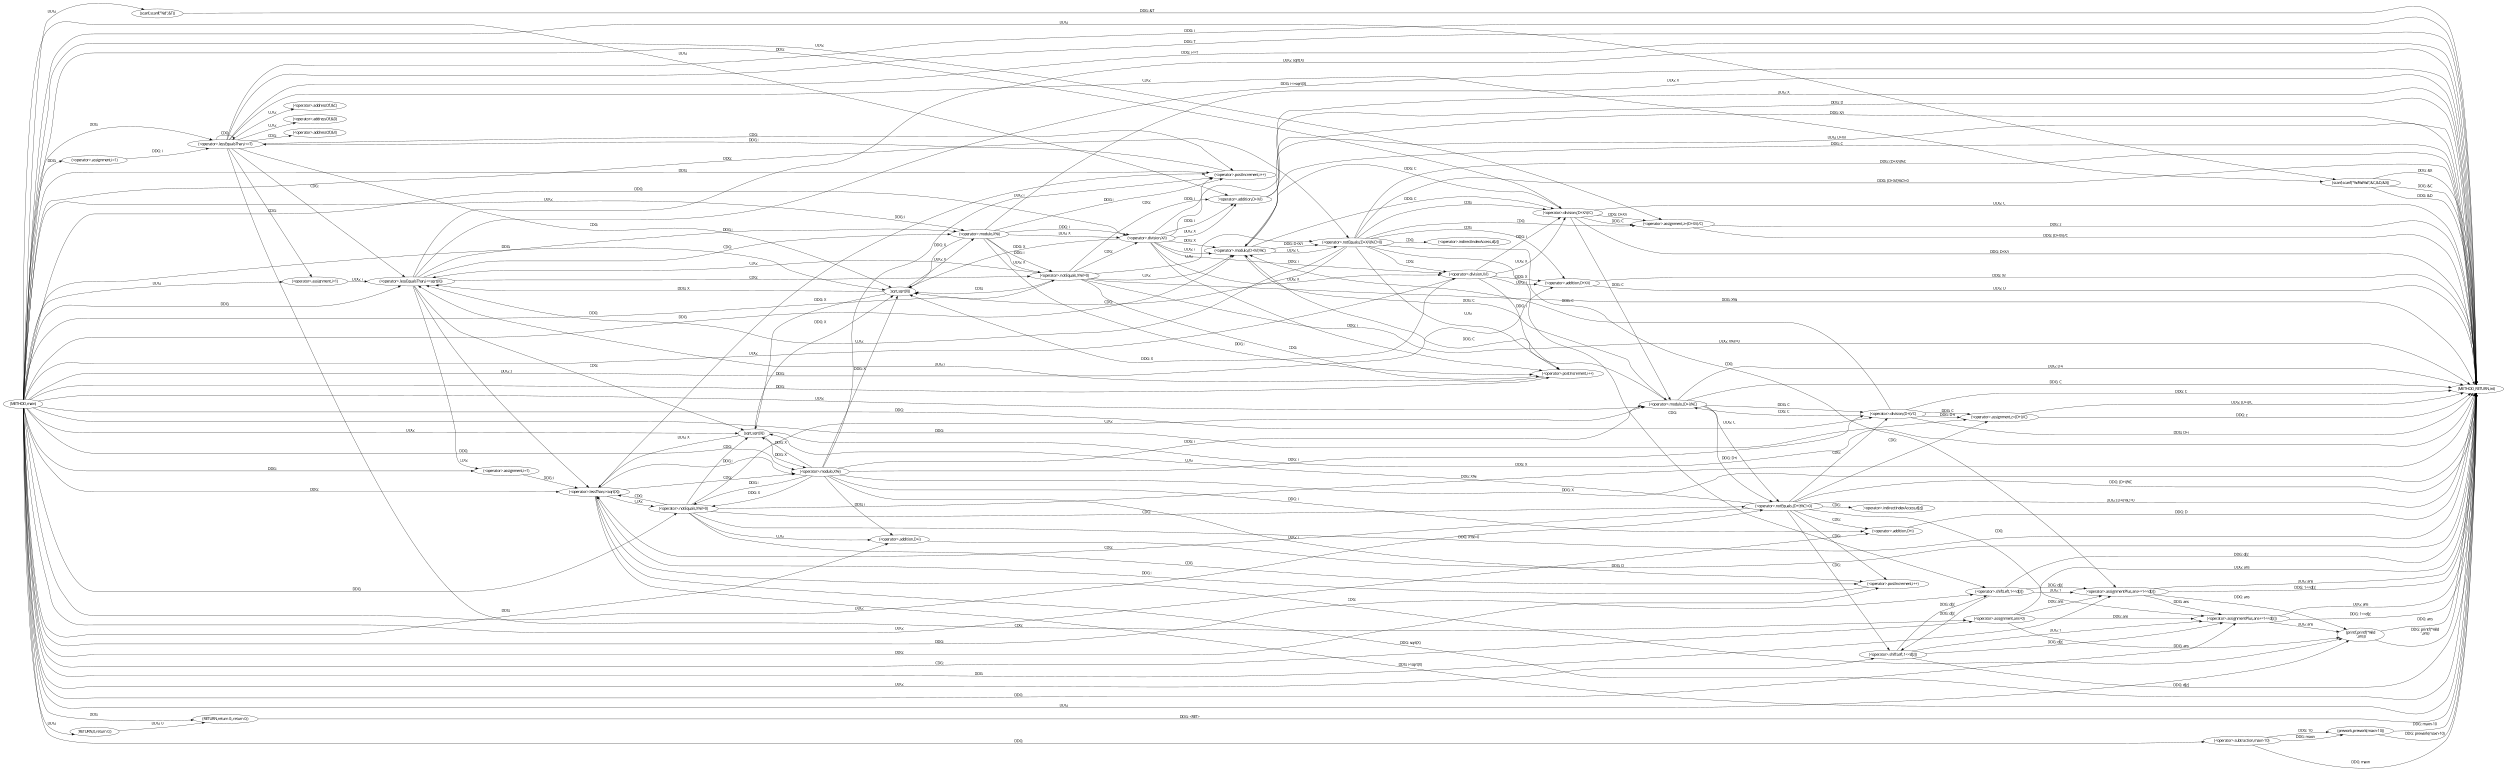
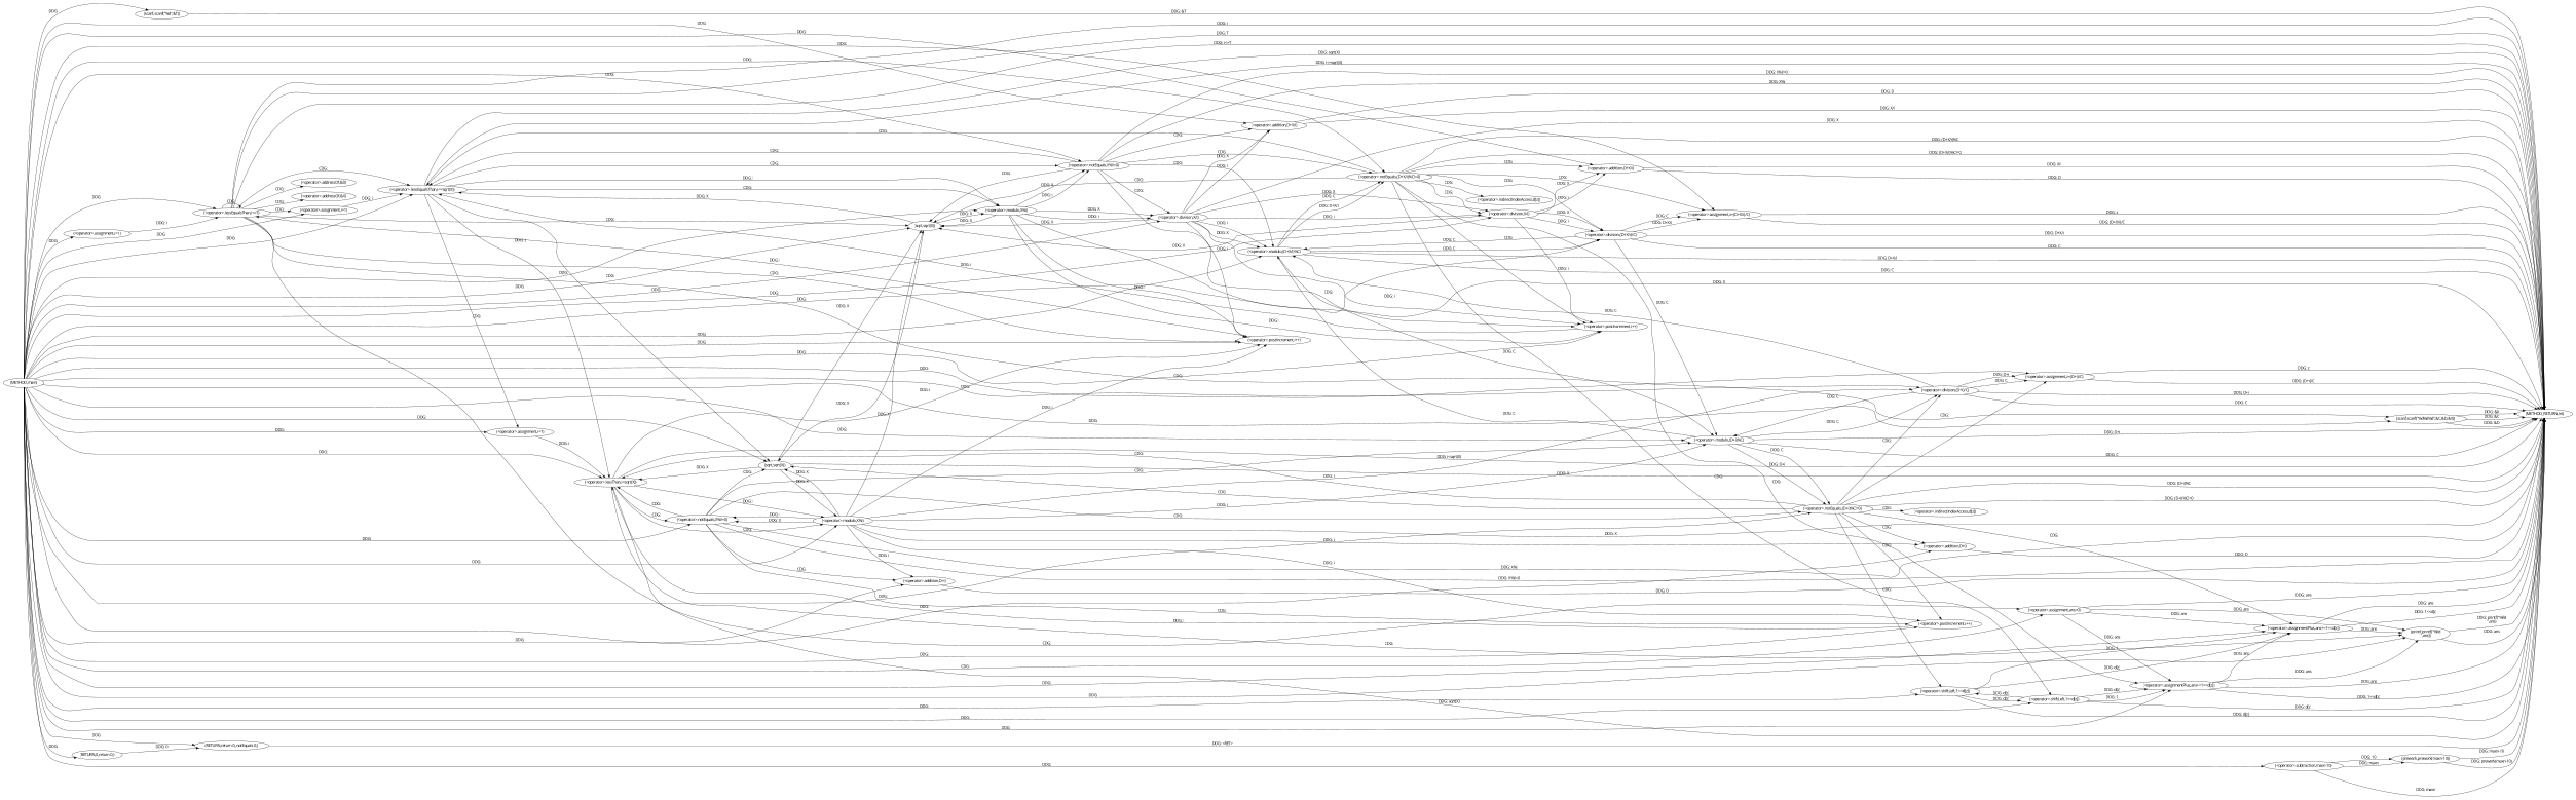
  digraph {
    fontname="Open Sans"
    rankdir=LR
    node [fontname="Open Sans"]
    edge [fontname="Open Sans"]
    n1 [label="(METHOD,main)"]
    n2 [label="(scanf,scanf(\"%d\",&T))"]
-   n3 [label="(RETURN,return 0;,return 0;)"]
+   n3 [label="(RETURN,return 0;,notEquals 0;)"]
    n4 [label="(<operator>.assignment,i=1)"]
    n5 [label="(<operator>.lessEqualsThan,i<=T)"]
    n6 [label="(<operator>.postIncrement,i++)"]
    n7 [label="(RETURN,0,return 0;)"]
    n8 [label="(<operator>.subtraction,maxn-10)"]
    n9 [label="(<operator>.assignment,ans=0)"]
    n10 [label="(scanf,scanf(\"%d%d%d\",&C,&D,&X))"]
    n11 [label="(printf,printf(\"%lld\n\",ans))"]
    n12 [label="(<operator>.assignment,i=1)"]
    n13 [label="(<operator>.lessEqualsThan,i<=sqrt(X))"]
    n14 [label="(<operator>.postIncrement,i++)"]
    n15 [label="(<operator>.assignment,i=1)"]
    n16 [label="(<operator>.lessThan,i<sqrt(X))"]
    n17 [label="(<operator>.postIncrement,i++)"]
    n18 [label="(<operator>.assignment,z=(D+X/i)/C)"]
    n19 [label="(<operator>.assignmentPlus,ans+=1<<d[z])"]
    n20 [label="(<operator>.assignment,z=(D+i)/C)"]
    n21 [label="(<operator>.assignmentPlus,ans+=1<<d[z])"]
    n22 [label="(sqrt,sqrt(X))"]
    n23 [label="(<operator>.notEquals,X%i!=0)"]
    n24 [label="(<operator>.notEquals,(D+X/i)%C!=0)"]
    n25 [label="(sqrt,sqrt(X))"]
    n26 [label="(<operator>.notEquals,X%i!=0)"]
    n27 [label="(<operator>.notEquals,(D+i)%C!=0)"]
    n28 [label="(<operator>.division,(D+X/i)/C)"]
    n29 [label="(<operator>.shiftLeft,1<<d[z])"]
    n30 [label="(<operator>.division,(D+i)/C)"]
    n31 [label="(<operator>.shiftLeft,1<<d[z])"]
    n32 [label="(<operator>.modulo,X%i)"]
    n33 [label="(<operator>.modulo,(D+X/i)%C)"]
    n34 [label="(<operator>.addition,D+X/i)"]
    n35 [label="(<operator>.modulo,X%i)"]
    n36 [label="(<operator>.modulo,(D+i)%C)"]
    n37 [label="(<operator>.addition,D+i)"]
    n38 [label="(<operator>.addition,D+X/i)"]
    n39 [label="(<operator>.division,X/i)"]
    n40 [label="(<operator>.addition,D+i)"]
    n41 [label="(<operator>.division,X/i)"]
    n42 [label="(METHOD_RETURN,int)"]
-   n43 [label="(<operator>.addressOf,&C)"]
    n44 [label="(<operator>.addressOf,&D)"]
    n45 [label="(<operator>.addressOf,&X)"]
    n46 [label="(prework,prework(maxn-10))"]
    n47 [label="(<operator>.indirectIndexAccess,d[z])"]
    n48 [label="(<operator>.indirectIndexAccess,d[z])"]
    n1 -> n2 [label="DDG: "]
    n1 -> n3 [label="DDG: "]
    n1 -> n4 [label="DDG: "]
    n1 -> n5 [label="DDG: "]
    n1 -> n6 [label="DDG: "]
    n1 -> n7 [label="DDG: "]
    n1 -> n8 [label="DDG: "]
    n1 -> n9 [label="CDG: "]
    n1 -> n10 [label="DDG: "]
    n1 -> n11 [label="DDG: "]
    n1 -> n12 [label="DDG: "]
    n1 -> n13 [label="DDG: "]
    n1 -> n14 [label="DDG: "]
    n1 -> n15 [label="DDG: "]
    n1 -> n16 [label="DDG: "]
    n1 -> n17 [label="DDG: "]
    n1 -> n18 [label="DDG: "]
    n1 -> n19 [label="DDG: "]
    n1 -> n20 [label="DDG: "]
    n1 -> n21 [label="DDG: "]
    n1 -> n22 [label="DDG: "]
    n1 -> n23 [label="DDG: "]
    n1 -> n24 [label="DDG: "]
    n1 -> n25 [label="DDG: "]
    n1 -> n26 [label="DDG: "]
    n1 -> n27 [label="DDG: "]
    n1 -> n28 [label="DDG: "]
    n1 -> n29 [label="DDG: "]
    n1 -> n30 [label="DDG: "]
    n1 -> n31 [label="DDG: "]
    n1 -> n32 [label="DDG: "]
    n1 -> n33 [label="DDG: "]
    n1 -> n34 [label="DDG: "]
    n1 -> n35 [label="DDG: "]
    n1 -> n36 [label="DDG: "]
    n1 -> n37 [label="DDG: "]
    n1 -> n38 [label="DDG: "]
    n1 -> n39 [label="DDG: "]
    n1 -> n40 [label="DDG: "]
    n1 -> n41 [label="DDG: "]
    n2 -> n42 [label="DDG: &T"]
    n3 -> n42 [label="DDG: <RET>"]
    n4 -> n5 [label="DDG: i"]
    n5 -> n5 [label="CDG: "]
    n5 -> n6 [label="CDG: "]
    n5 -> n9 [label="CDG: "]
    n5 -> n10 [label="CDG: "]
    n5 -> n12 [label="CDG: "]
    n5 -> n13 [label="CDG: "]
    n5 -> n22 [label="CDG: "]
    n5 -> n42 [label="DDG: i"]
    n5 -> n42 [label="DDG: T"]
    n5 -> n42 [label="DDG: i<=T"]
-   n5 -> n43 [label="CDG: "]
    n5 -> n44 [label="CDG: "]
    n5 -> n45 [label="CDG: "]
    n6 -> n5 [label="DDG: i"]
    n7 -> n3 [label="DDG: 0"]
    n8 -> n42 [label="DDG: maxn"]
    n8 -> n46 [label="DDG: 10"]
    n8 -> n46 [label="DDG: maxn"]
    n9 -> n11 [label="DDG: ans"]
    n9 -> n19 [label="DDG: ans"]
    n9 -> n21 [label="DDG: ans"]
    n9 -> n42 [label="DDG: ans"]
    n10 -> n42 [label="DDG: &C"]
    n10 -> n42 [label="DDG: &D"]
    n10 -> n42 [label="DDG: &X"]
    n11 -> n42 [label="DDG: ans"]
    n11 -> n42 [label="DDG: printf(\"%lld\n\",ans)"]
    n12 -> n13 [label="DDG: i"]
    n13 -> n15 [label="CDG: "]
    n13 -> n16 [label="DDG: z"]
    n13 -> n23 [label="CDG: "]
    n13 -> n25 [label="CDG: "]
    n13 -> n32 [label="DDG: i"]
    n13 -> n32 [label="CDG: "]
    n13 -> n42 [label="DDG: sqrt(X)"]
    n13 -> n42 [label="DDG: i<=sqrt(X)"]
    n14 -> n13 [label="DDG: i"]
    n15 -> n16 [label="DDG: i"]
    n16 -> n6 [label="DDG: i"]
    n16 -> n11 [label="CDG: "]
    n16 -> n26 [label="CDG: "]
    n16 -> n35 [label="DDG: i"]
    n16 -> n35 [label="CDG: "]
    n16 -> n42 [label="DDG: sqrt(X)"]
    n16 -> n42 [label="DDG: i<sqrt(X)"]
    n17 -> n16 [label="DDG: i"]
    n18 -> n42 [label="DDG: z"]
    n18 -> n42 [label="DDG: (D+X/i)/C"]
    n19 -> n11 [label="DDG: ans"]
    n19 -> n21 [label="DDG: ans"]
    n19 -> n42 [label="DDG: ans"]
    n19 -> n42 [label="DDG: 1<<d[z]"]
    n20 -> n42 [label="DDG: z"]
    n20 -> n42 [label="DDG: (D+i)/C"]
    n21 -> n11 [label="DDG: ans"]
    n21 -> n42 [label="DDG: ans"]
    n21 -> n42 [label="DDG: 1<<d[z]"]
    n22 -> n13 [label="DDG: X"]
    n22 -> n25 [label="DDG: X"]
    n22 -> n32 [label="DDG: X"]
    n23 -> n13 [label="CDG: "]
    n23 -> n14 [label="CDG: "]
    n23 -> n22 [label="CDG: "]
    n23 -> n24 [label="CDG: "]
    n23 -> n33 [label="CDG: "]
    n23 -> n38 [label="CDG: "]
    n23 -> n41 [label="CDG: "]
    n23 -> n42 [label="DDG: X%i"]
    n23 -> n42 [label="DDG: X%i!=0"]
    n24 -> n13 [label="CDG: "]
    n24 -> n14 [label="CDG: "]
    n24 -> n18 [label="CDG: "]
    n24 -> n19 [label="CDG: "]
    n24 -> n22 [label="CDG: "]
    n24 -> n28 [label="CDG: "]
    n24 -> n29 [label="CDG: "]
    n24 -> n34 [label="CDG: "]
    n24 -> n39 [label="CDG: "]
    n24 -> n42 [label="DDG: (D+X/i)%C"]
    n24 -> n42 [label="DDG: (D+X/i)%C!=0"]
    n24 -> n47 [label="CDG: "]
    n25 -> n16 [label="DDG: X"]
    n25 -> n22 [label="DDG: X"]
    n25 -> n35 [label="DDG: X"]
    n25 -> n42 [label="DDG: X"]
    n26 -> n16 [label="CDG: "]
    n26 -> n17 [label="CDG: "]
    n26 -> n25 [label="CDG: "]
    n26 -> n27 [label="CDG: "]
    n26 -> n36 [label="CDG: "]
    n26 -> n40 [label="CDG: "]
    n26 -> n42 [label="DDG: X%i"]
    n26 -> n42 [label="DDG: X%i!=0"]
    n27 -> n16 [label="CDG: "]
    n27 -> n17 [label="CDG: "]
    n27 -> n20 [label="CDG: "]
    n27 -> n21 [label="CDG: "]
    n27 -> n25 [label="CDG: "]
    n27 -> n30 [label="CDG: "]
    n27 -> n31 [label="CDG: "]
    n27 -> n37 [label="CDG: "]
    n27 -> n42 [label="DDG: (D+i)%C"]
    n27 -> n42 [label="DDG: (D+i)%C!=0"]
    n27 -> n48 [label="CDG: "]
    n28 -> n18 [label="DDG: D+X/i"]
    n28 -> n18 [label="DDG: C"]
    n28 -> n33 [label="DDG: C"]
    n28 -> n36 [label="DDG: C"]
    n28 -> n42 [label="DDG: D+X/i"]
    n28 -> n42 [label="DDG: C"]
    n29 -> n19 [label="DDG: d[z]"]
    n29 -> n19 [label="DDG: 1"]
    n29 -> n31 [label="DDG: d[z]"]
    n29 -> n42 [label="DDG: d[z]"]
    n30 -> n20 [label="DDG: D+i"]
    n30 -> n20 [label="DDG: C"]
    n30 -> n33 [label="DDG: C"]
    n30 -> n36 [label="CDG: C"]
    n30 -> n42 [label="DDG: D+i"]
    n30 -> n42 [label="DDG: C"]
    n31 -> n21 [label="DDG: 1"]
    n31 -> n21 [label="DDG: d[z]"]
    n31 -> n29 [label="DDG: d[z]"]
    n31 -> n42 [label="DDG: d[z]"]
    n32 -> n6 [label="DDG: i"]
    n32 -> n14 [label="DDG: i"]
    n32 -> n22 [label="DDG: X"]
    n32 -> n23 [label="DDG: X"]
    n32 -> n23 [label="DDG: i"]
    n32 -> n41 [label="DDG: X"]
    n32 -> n41 [label="DDG: i"]
    n32 -> n42 [label="DDG: X"]
    n33 -> n24 [label="DDG: D+X/i"]
    n33 -> n24 [label="DDG: C"]
    n33 -> n28 [label="DDG: C"]
    n33 -> n36 [label="DDG: C"]
    n33 -> n42 [label="DDG: D+X/i"]
    n33 -> n42 [label="DDG: C"]
    n34 -> n42 [label="DDG: D"]
    n34 -> n42 [label="DDG: X/i"]
    n35 -> n6 [label="DDG: i"]
    n35 -> n17 [label="DDG: i"]
    n35 -> n22 [label="DDG: X"]
    n35 -> n25 [label="DDG: X"]
    n35 -> n26 [label="DDG: i"]
    n35 -> n26 [label="DDG: X"]
    n35 -> n30 [label="DDG: i"]
    n35 -> n36 [label="DDG: i"]
    n35 -> n37 [label="DDG: i"]
    n35 -> n40 [label="DDG: i"]
    n35 -> n42 [label="DDG: X"]
    n36 -> n27 [label="DDG: C"]
    n36 -> n27 [label="DDG: D+i"]
    n36 -> n30 [label="DDG: C"]
    n36 -> n33 [label="DDG: C"]
    n36 -> n42 [label="DDG: D+i"]
    n36 -> n42 [label="DDG: C"]
    n37 -> n42 [label="DDG: D"]
    n38 -> n42 [label="DDG: D"]
    n38 -> n42 [label="DDG: X/i"]
    n39 -> n14 [label="DDG: i"]
    n39 -> n22 [label="DDG: X"]
    n39 -> n28 [label="DDG: X"]
    n39 -> n28 [label="DDG: i"]
    n39 -> n34 [label="DDG: X"]
    n39 -> n34 [label="DDG: i"]
    n40 -> n42 [label="DDG: D"]
    n41 -> n6 [label="DDG: i"]
    n41 -> n14 [label="DDG: i"]
    n41 -> n22 [label="DDG: X"]
    n41 -> n33 [label="DDG: i"]
    n41 -> n33 [label="DDG: X"]
    n41 -> n38 [label="DDG: i"]
    n41 -> n38 [label="DDG: X"]
    n41 -> n39 [label="DDG: X"]
    n41 -> n39 [label="DDG: i"]
    n41 -> n42 [label="DDG: X"]
    n46 -> n42 [label="DDG: maxn-10"]
    n46 -> n42 [label="DDG: prework(maxn-10)"]
  }
